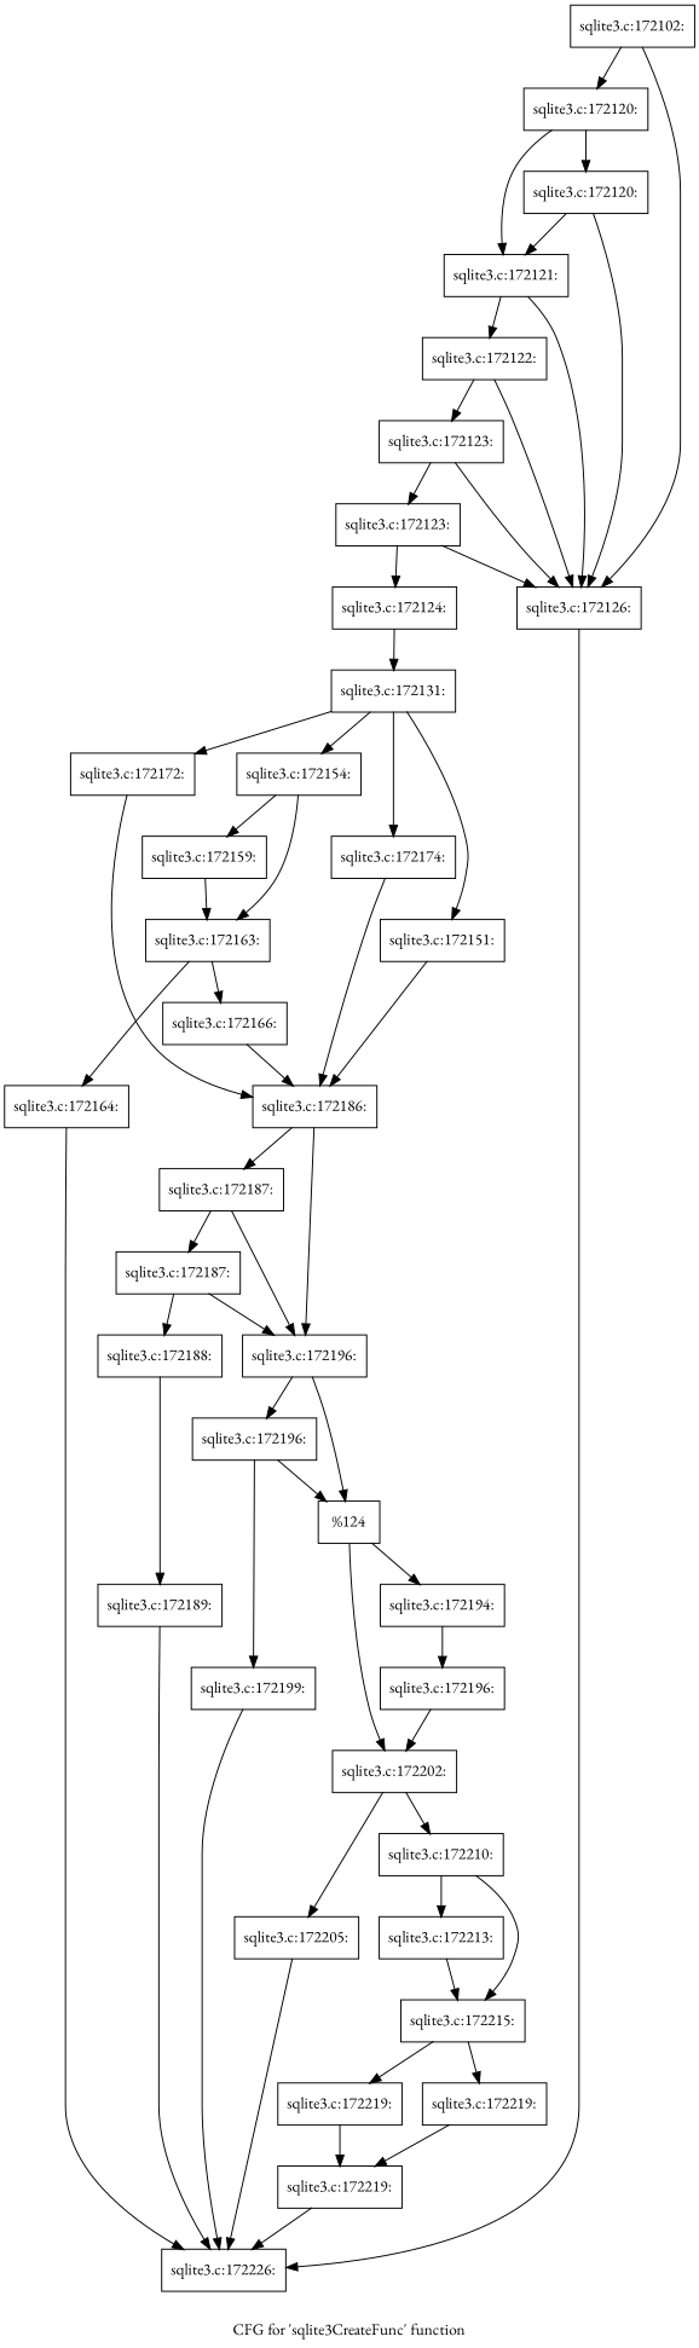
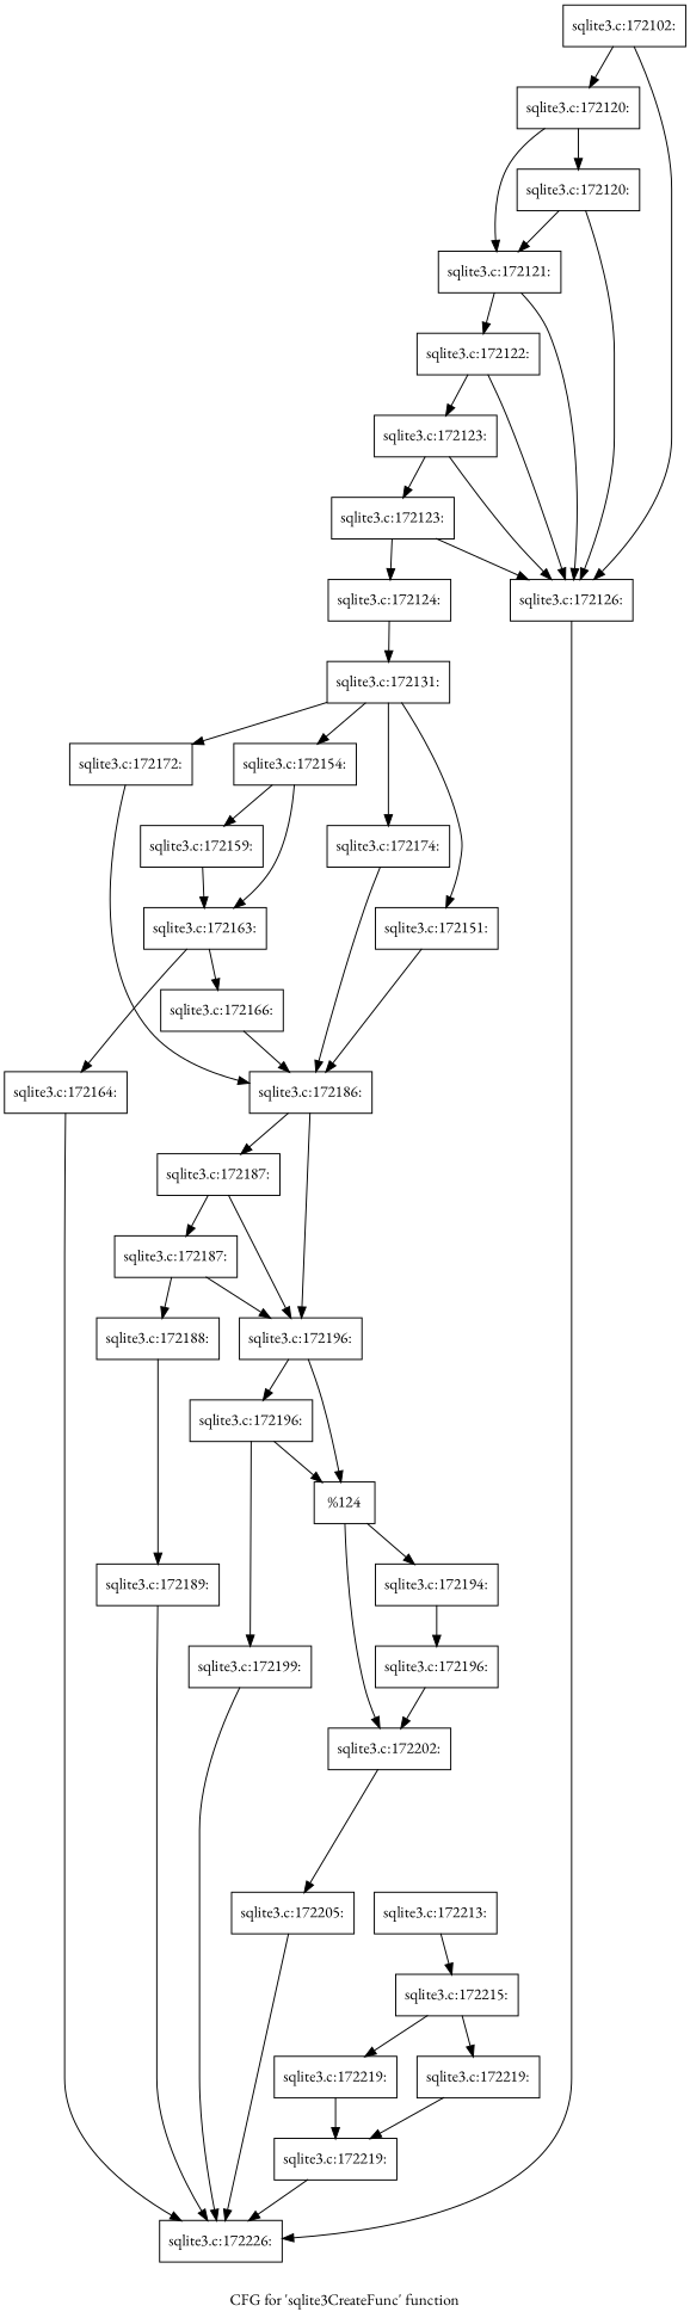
  digraph {
    fontname="EB Garamond"
    label="CFG for 'sqlite3CreateFunc' function"
    node [fontname="EB Garamond" shape=record]
    edge [fontname="EB Garamond"]
    n1 [label="{sqlite3.c:172102:}"]
    n2 [label="{sqlite3.c:172126:}"]
    n3 [label="{sqlite3.c:172120:}"]
    n4 [label="{sqlite3.c:172226:}"]
    n5 [label="{sqlite3.c:172120:}"]
    n6 [label="{sqlite3.c:172121:}"]
    n7 [label="{sqlite3.c:172122:}"]
    n8 [label="{sqlite3.c:172123:}"]
    n9 [label="{sqlite3.c:172123:}"]
    n10 [label="{sqlite3.c:172124:}"]
    n11 [label="{sqlite3.c:172131:}"]
    n12 [label="{sqlite3.c:172174:}"]
    n13 [label="{sqlite3.c:172151:}"]
    n14 [label="{sqlite3.c:172154:}"]
    n15 [label="{sqlite3.c:172172:}"]
    n16 [label="{sqlite3.c:172186:}"]
    n17 [label="{sqlite3.c:172159:}"]
    n18 [label="{sqlite3.c:172163:}"]
    n19 [label="{sqlite3.c:172187:}"]
    n20 [label="{sqlite3.c:172196:}"]
    n21 [label="{sqlite3.c:172164:}"]
    n22 [label="{sqlite3.c:172166:}"]
    n23 [label="{sqlite3.c:172187:}"]
    n24 [label="{sqlite3.c:172196:}"]
    n25 [label="{%124}"]
    n26 [label="{sqlite3.c:172188:}"]
    n27 [label="{sqlite3.c:172199:}"]
    n28 [label="{sqlite3.c:172194:}"]
    n29 [label="{sqlite3.c:172202:}"]
    n30 [label="{sqlite3.c:172189:}"]
    n31 [label="{sqlite3.c:172196:}"]
-   n32 [label="{sqlite3.c:172210:}"]
    n33 [label="{sqlite3.c:172205:}"]
    n34 [label="{sqlite3.c:172213:}"]
    n35 [label="{sqlite3.c:172215:}"]
    n36 [label="{sqlite3.c:172219:}"]
    n37 [label="{sqlite3.c:172219:}"]
    n38 [label="{sqlite3.c:172219:}"]
    n1 -> n2
    n1 -> n3
    n2 -> n4
    n3 -> n5
    n3 -> n6
    n5 -> n2
    n5 -> n6
    n6 -> n2
    n6 -> n7
    n7 -> n2
    n7 -> n8
    n8 -> n2
    n8 -> n9
    n9 -> n2
    n9 -> n10
    n10 -> n11
    n11 -> n12
    n11 -> n13
    n11 -> n14
    n11 -> n15
    n12 -> n16
    n13 -> n16
    n14 -> n17
    n14 -> n18
    n15 -> n16
    n16 -> n19
    n16 -> n20
    n17 -> n18
    n18 -> n21
    n18 -> n22
    n19 -> n20
    n19 -> n23
    n20 -> n24
    n20 -> n25
    n21 -> n4
    n22 -> n16
    n23 -> n20
    n23 -> n26
    n24 -> n25
    n24 -> n27
    n25 -> n28
    n25 -> n29
    n26 -> n30
    n27 -> n4
    n28 -> n31
-   n29 -> n32
    n29 -> n33
    n30 -> n4
    n31 -> n29
-   n32 -> n34
-   n32 -> n35
    n33 -> n4
    n34 -> n35
    n35 -> n36
    n35 -> n37
    n36 -> n38
    n37 -> n38
    n38 -> n4
  }
